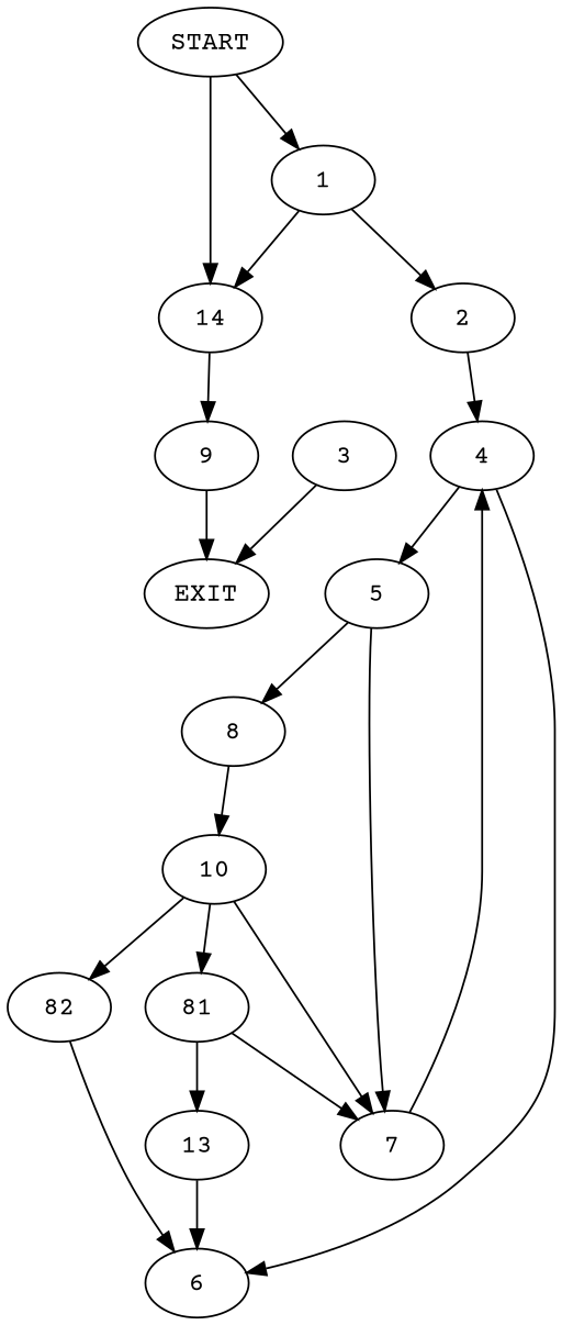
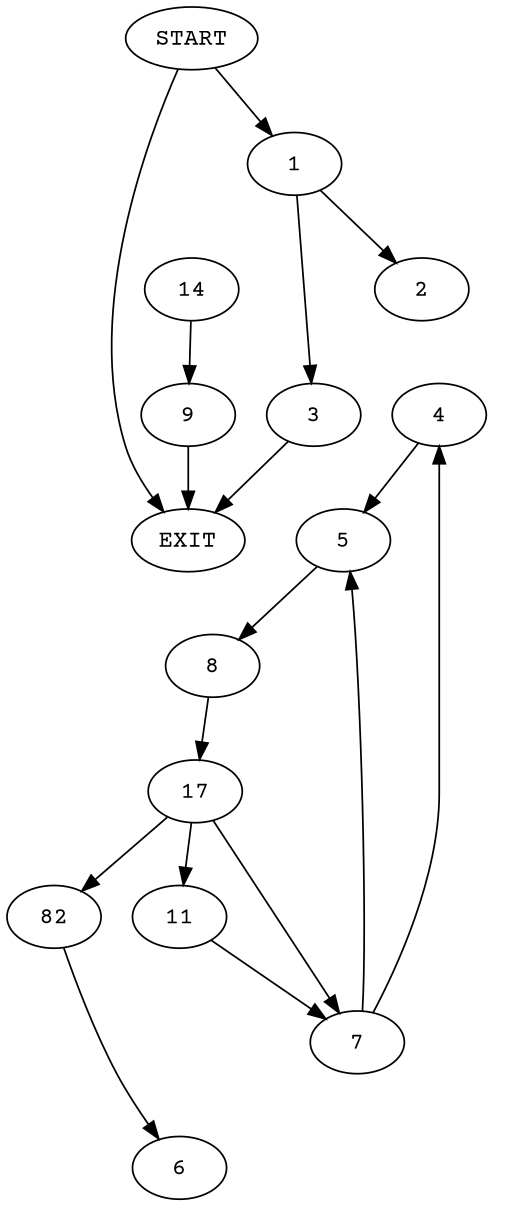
  digraph {
    fontname="Courier Prime"
    node [fontname="Courier Prime"]
    edge [fontname="Courier Prime"]
    n1 [label=START]
    1
    14
    2
    3
    9
    n7 [label=EXIT]
    4
    5
    6
    7
    8
-   10
-   11 [label=81]
+   10 [label=17]
+   11
    n15 [label=82]
-   13
    n1 -> 1
-   n1 -> 14
+   n1 -> n7
    1 -> 2
-   1 -> 14
+   1 -> 3
    14 -> 9
-   2 -> 4
    3 -> n7
    9 -> n7
    4 -> 5
-   4 -> 6
-   5 -> 7
+   7 -> 5
    5 -> 8
    7 -> 4
    8 -> 10
    10 -> 7
    10 -> 11
    10 -> n15
    11 -> 7
-   11 -> 13
    n15 -> 6
-   13 -> 6
  }
